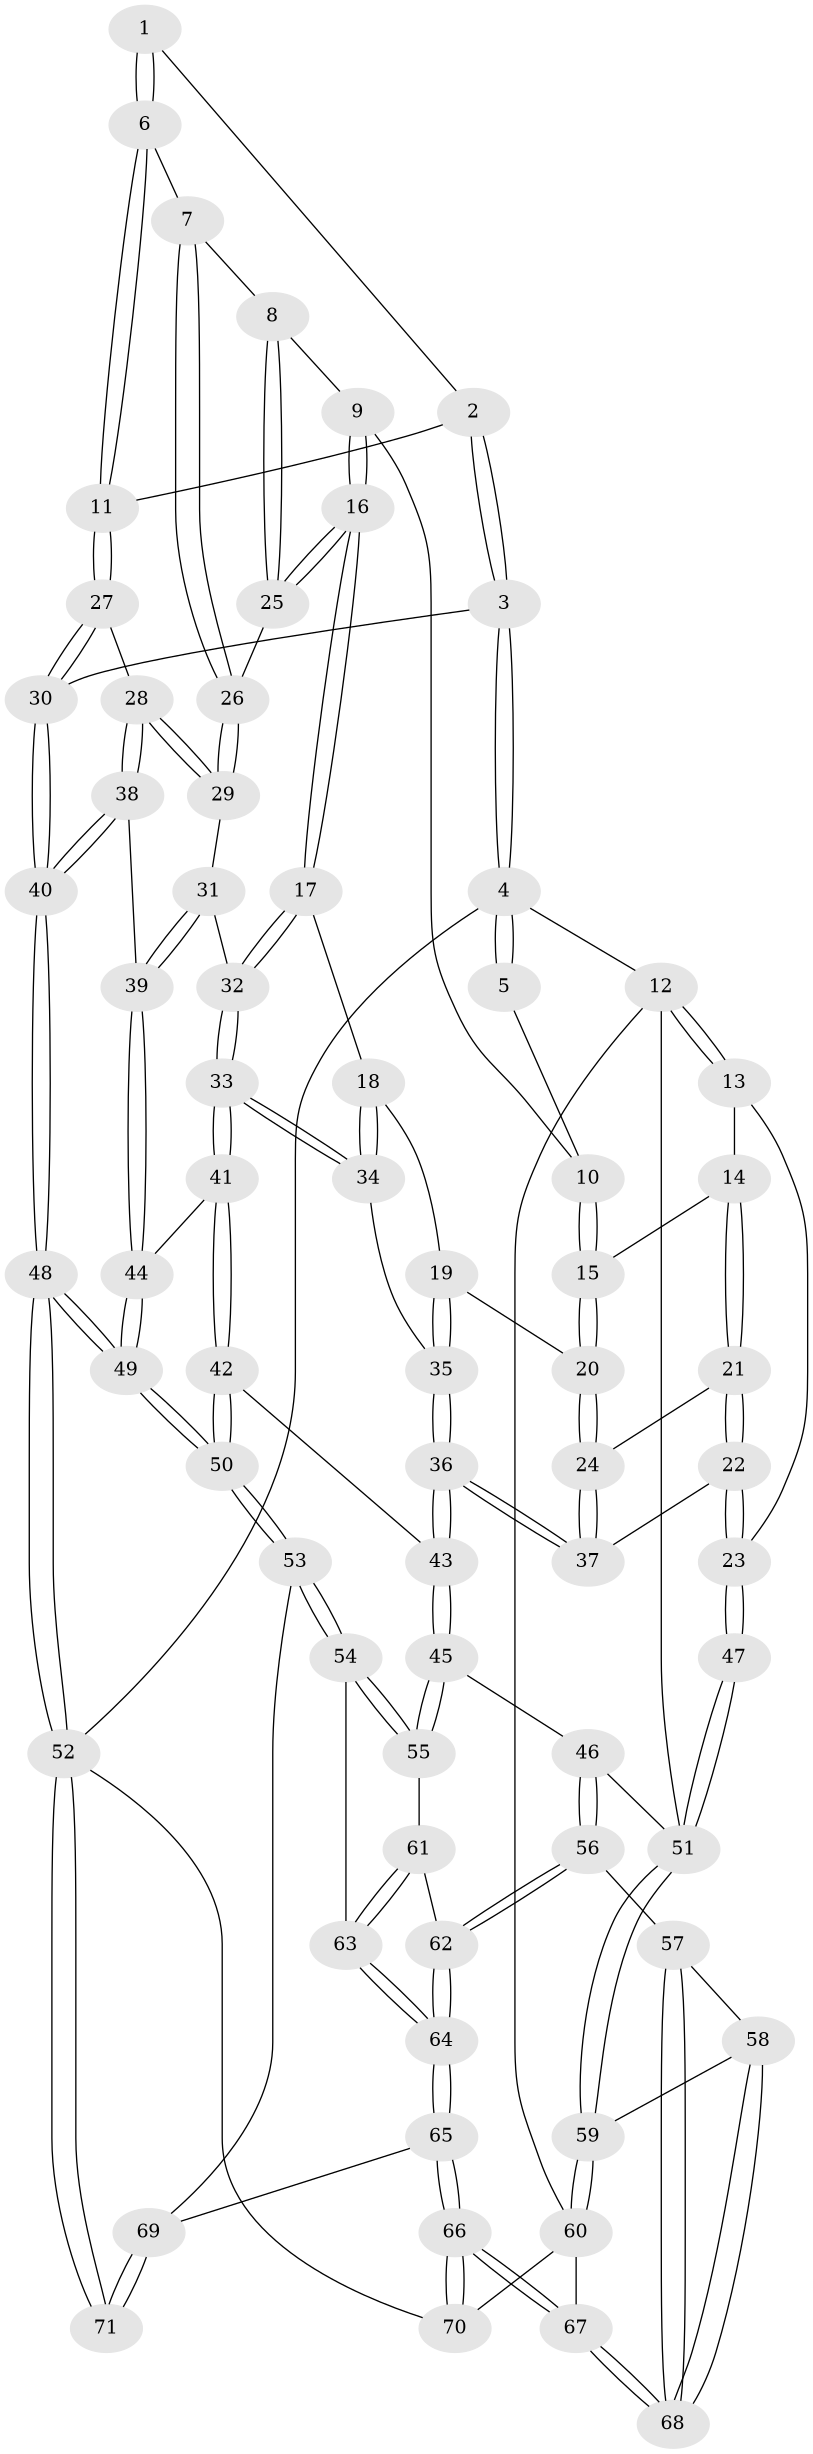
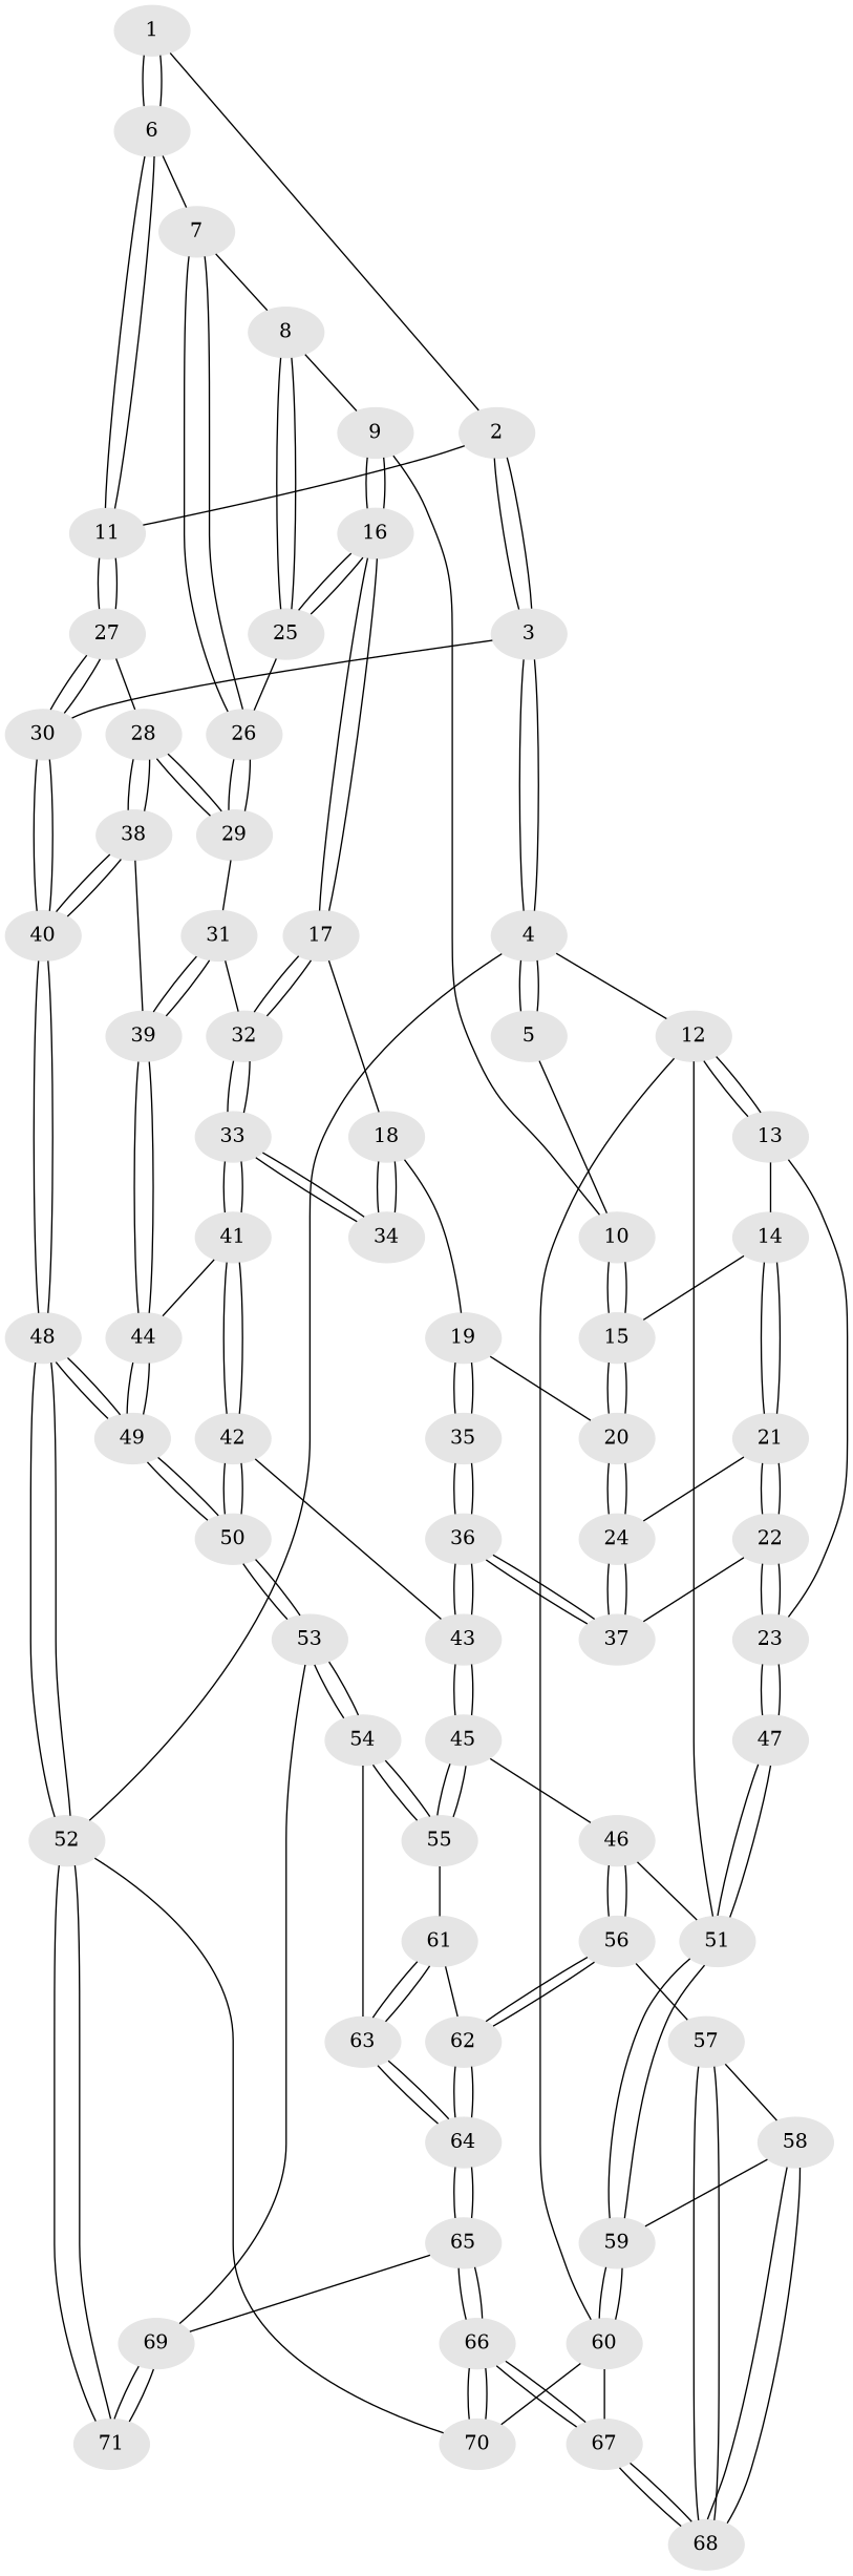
  graph {
    node [color=gray90 style=filled]
    1
    2
    6
    3
    11
    7
    4
    30
    27
    5
    12
    52
    40
    10
    13
    51
    60
    70
    71
    15
    8
    26
    9
    25
    29
    16
    17
    20
    28
    14
    23
    59
    67
    21
    47
    24
    22
    18
    32
    19
    34
    33
    35
    36
    37
    31
    38
    39
    48
    44
    41
    42
    43
    45
    49
    50
    53
    46
    55
    56
    61
    57
    62
    54
    69
    63
    64
    58
    68
    65
    66
    1 -- 2
    1 -- 6
    1 -- 6
    2 -- 3
    2 -- 3
    2 -- 11
    6 -- 11
    6 -- 11
    6 -- 7
    3 -- 4
    3 -- 4
    3 -- 30
    11 -- 27
    11 -- 27
    7 -- 8
    7 -- 26
    7 -- 26
    4 -- 5
    4 -- 5
    4 -- 12
    4 -- 52
    30 -- 40
    30 -- 40
    27 -- 30
    27 -- 30
    27 -- 28
    5 -- 10
    12 -- 13
    12 -- 13
    12 -- 51
    12 -- 60
    52 -- 70
    52 -- 71
    52 -- 71
    40 -- 48
    40 -- 48
    10 -- 15
    10 -- 15
    13 -- 14
    13 -- 23
    51 -- 59
    51 -- 59
    60 -- 70
    60 -- 67
    15 -- 20
    15 -- 20
    8 -- 9
    8 -- 25
    8 -- 25
    26 -- 29
    26 -- 29
    9 -- 10
    9 -- 16
    9 -- 16
    25 -- 26
    29 -- 31
    16 -- 25
    16 -- 25
    16 -- 17
    16 -- 17
    17 -- 18
    17 -- 32
    17 -- 32
    20 -- 24
    20 -- 24
    28 -- 29
    28 -- 29
    28 -- 38
    28 -- 38
    14 -- 15
    14 -- 21
    14 -- 21
    23 -- 47
    23 -- 47
    59 -- 60
    59 -- 60
    67 -- 68
    67 -- 68
    21 -- 24
    21 -- 22
    21 -- 22
    47 -- 51
    47 -- 51
    24 -- 37
    24 -- 37
    22 -- 23
    22 -- 23
    22 -- 37
    18 -- 19
    18 -- 34
    18 -- 34
    32 -- 33
    32 -- 33
    19 -- 20
    19 -- 35
    19 -- 35
-   34 -- 35
    33 -- 34
    33 -- 34
    33 -- 41
    33 -- 41
    35 -- 36
    35 -- 36
    36 -- 37
    36 -- 37
    36 -- 43
    36 -- 43
    31 -- 32
    31 -- 39
    31 -- 39
    38 -- 40
    38 -- 40
    38 -- 39
    39 -- 44
    39 -- 44
    48 -- 52
    48 -- 52
    48 -- 49
    48 -- 49
    44 -- 49
    44 -- 49
    41 -- 44
    41 -- 42
    41 -- 42
    42 -- 43
    42 -- 50
    42 -- 50
    43 -- 45
    43 -- 45
    45 -- 46
    45 -- 55
    45 -- 55
    49 -- 50
    49 -- 50
    50 -- 53
    50 -- 53
    53 -- 54
    53 -- 54
    53 -- 69
    46 -- 51
    46 -- 56
    46 -- 56
    55 -- 61
    56 -- 57
    56 -- 62
    56 -- 62
    61 -- 62
    61 -- 63
    61 -- 63
    57 -- 58
    57 -- 68
    57 -- 68
    62 -- 64
    62 -- 64
    54 -- 55
    54 -- 55
    54 -- 63
    69 -- 71
    69 -- 71
    63 -- 64
    63 -- 64
    64 -- 65
    64 -- 65
    58 -- 59
    58 -- 68
    58 -- 68
    65 -- 69
    65 -- 66
    65 -- 66
    66 -- 70
    66 -- 70
    66 -- 67
    66 -- 67
  }
